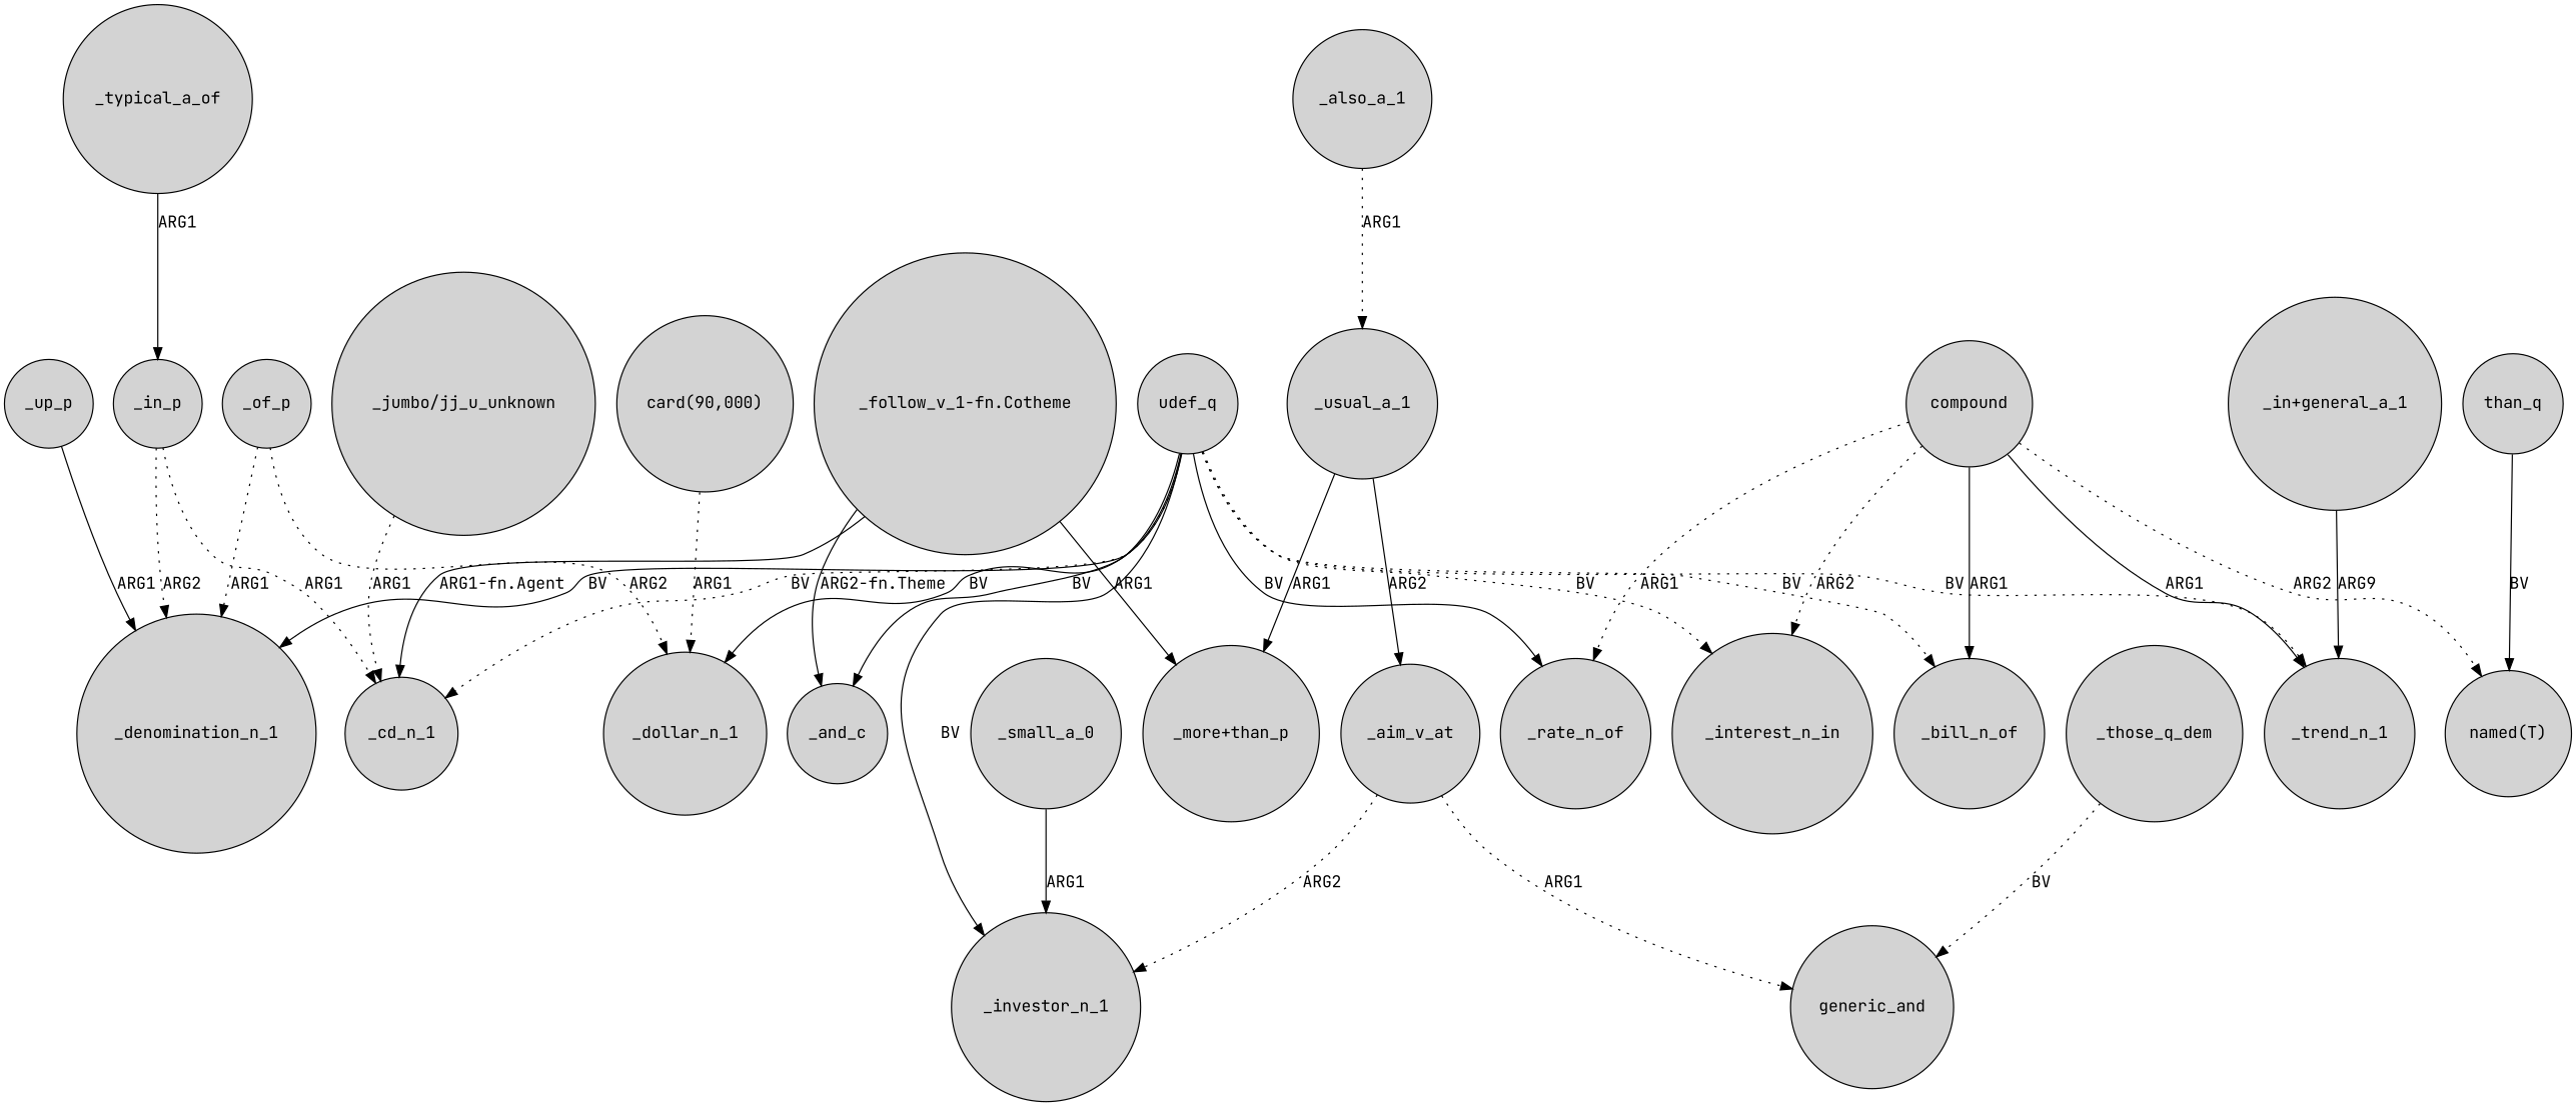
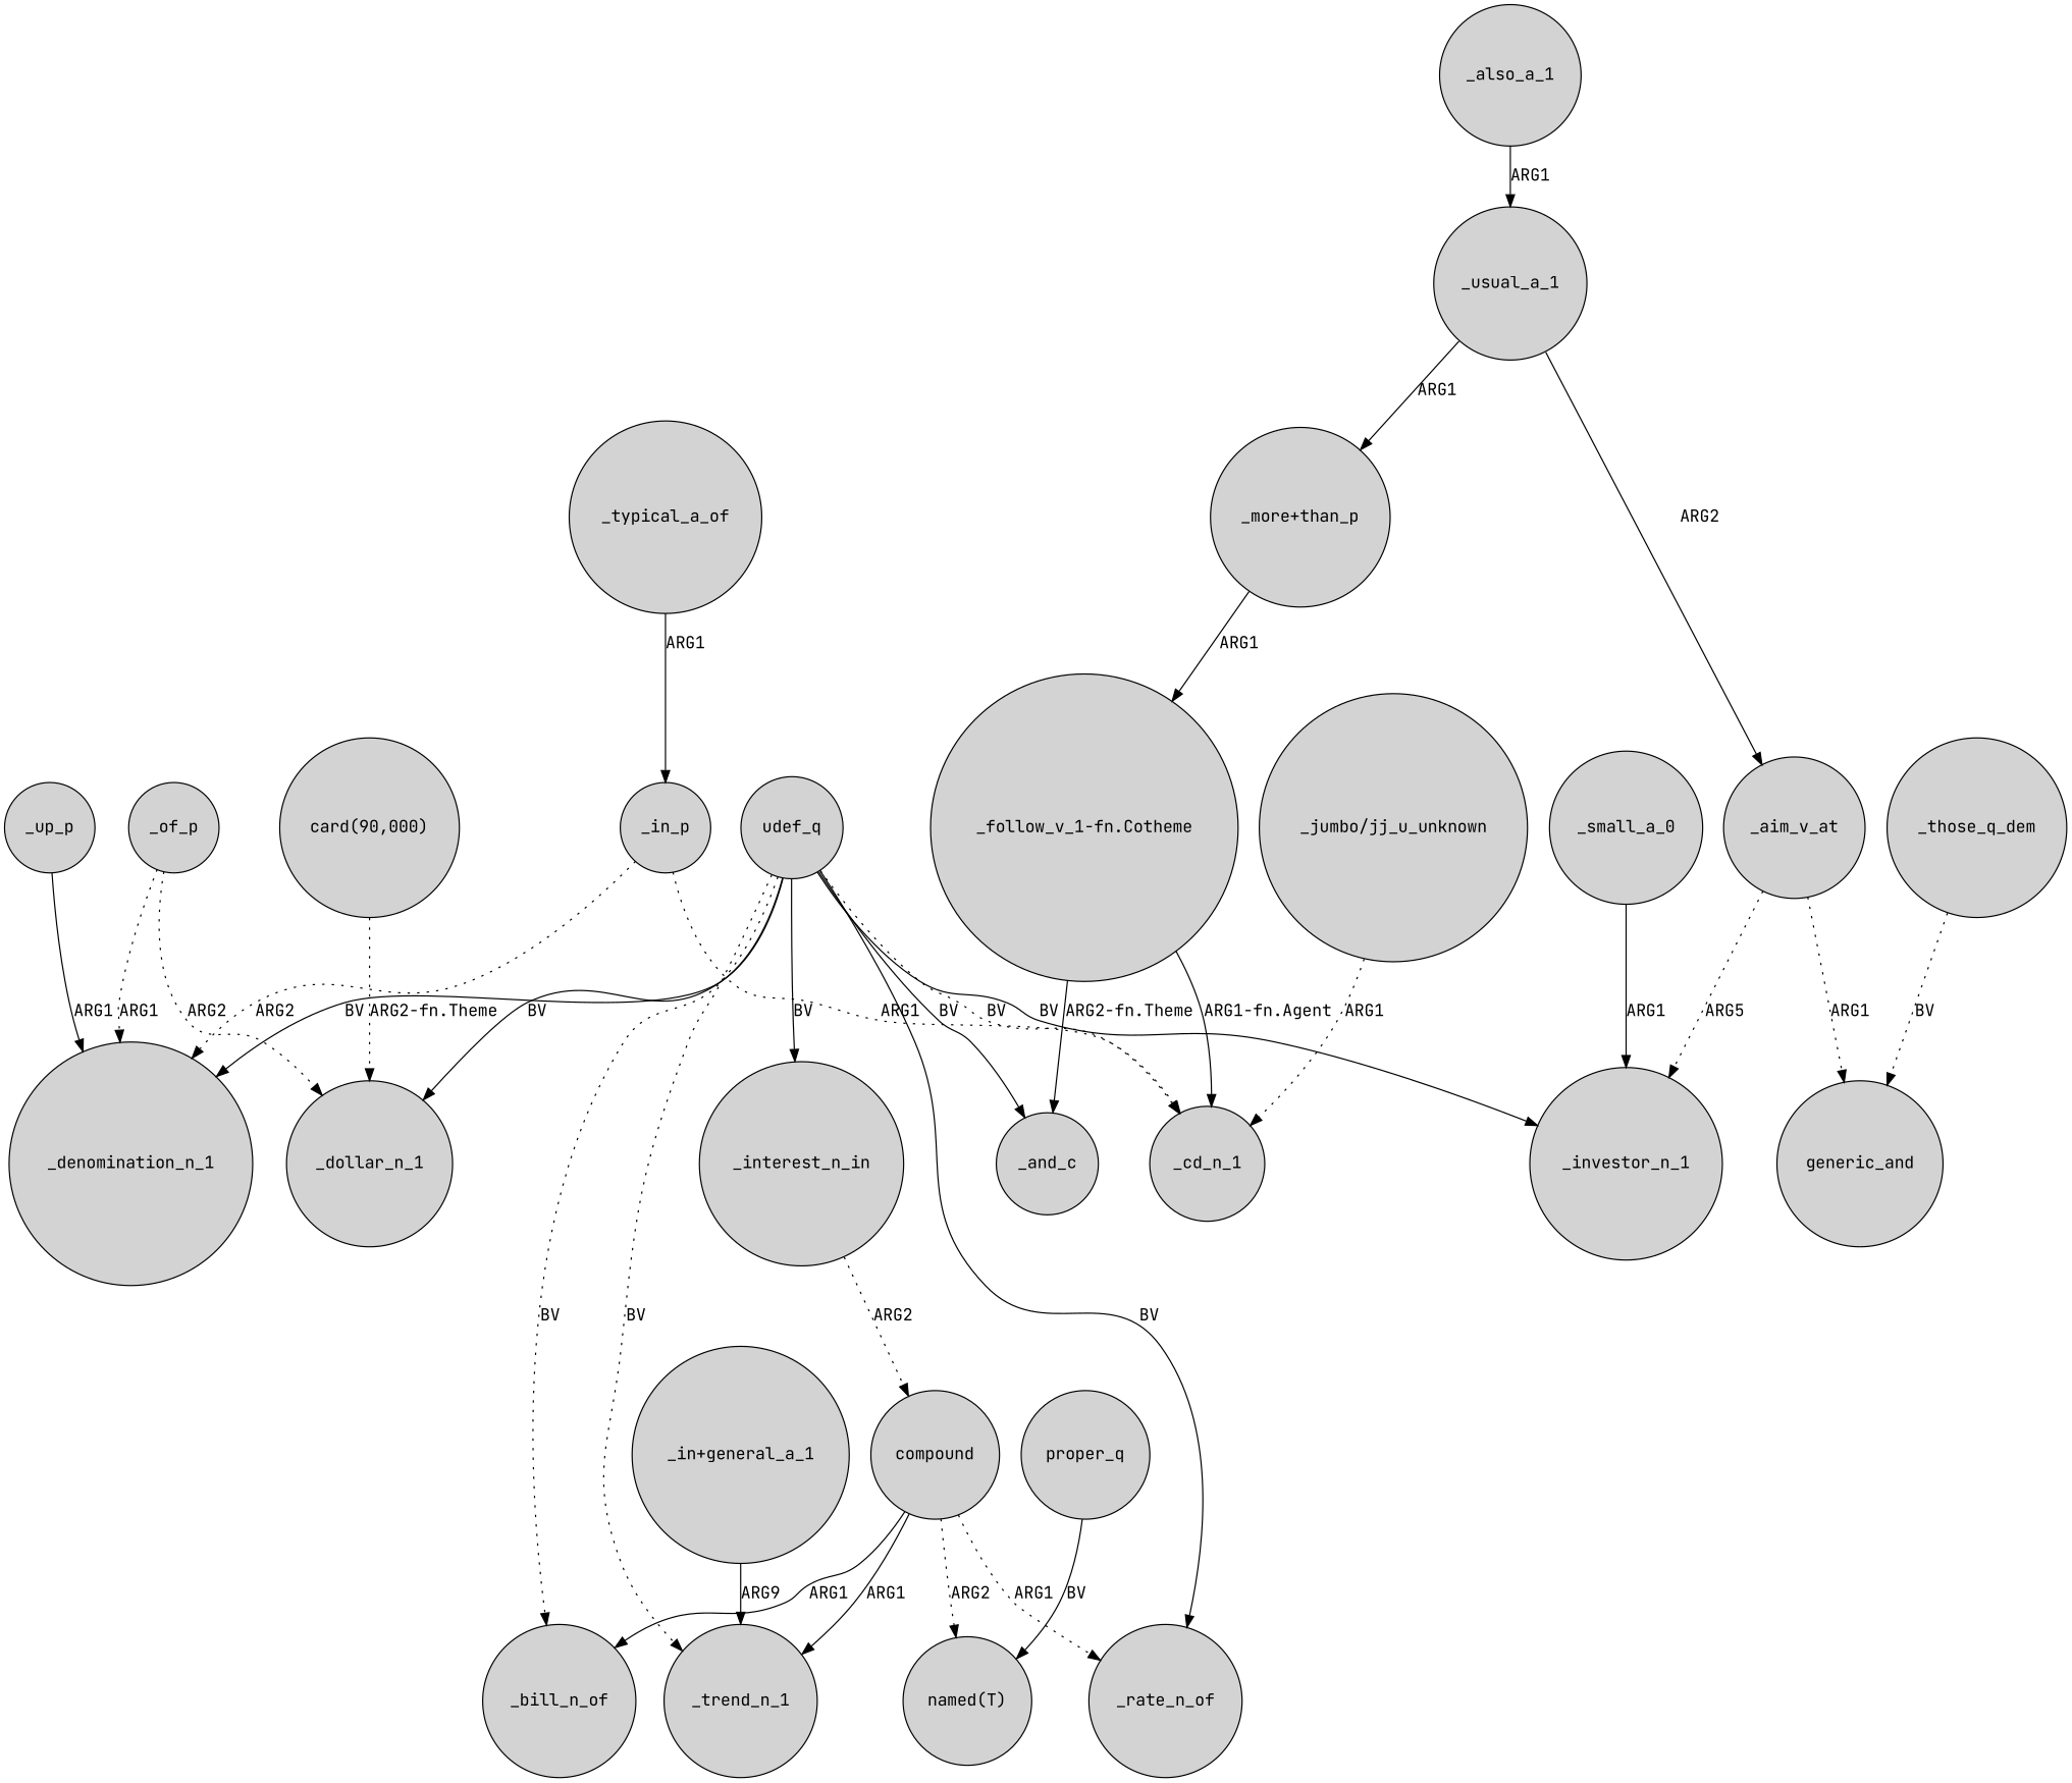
  digraph {
    fontname="JetBrains Mono"
    node [fontname="JetBrains Mono" shape=circle style=filled]
    edge [fontname="JetBrains Mono" style=solid]
    _up_p
    _denomination_n_1
    n3 [label=generic_and]
    _aim_v_at
    _investor_n_1
    compound
    _bill_n_of
    "named(T)"
    _trend_n_1
    _rate_n_of
    _interest_n_in
    _in_p
    _cd_n_1
    udef_q
    _dollar_n_1
    _and_c
    "_in+general_a_1"
-   proper_q [label=than_q]
+   proper_q
    "card(90,000)"
    "_more+than_p"
    "_follow_v_1-fn.Cotheme"
    n22 [label=_small_a_0]
    _usual_a_1
    "_jumbo/jj_u_unknown"
    _of_p
    _typical_a_of
    _also_a_1
    _those_q_dem
    _up_p -> _denomination_n_1 [label=ARG1]
    _aim_v_at -> n3 [label=ARG1 style=dotted]
-   _aim_v_at -> _investor_n_1 [label=ARG2 style=dotted]
+   _aim_v_at -> _investor_n_1 [label=ARG5 style=dotted]
    compound -> _bill_n_of [label=ARG1]
    compound -> "named(T)" [label=ARG2 style=dotted]
    compound -> _trend_n_1 [label=ARG1]
    compound -> _rate_n_of [label=ARG1 style=dotted]
-   compound -> _interest_n_in [label=ARG2 style=dotted]
+   _interest_n_in -> compound [label=ARG2 style=dotted]
    _in_p -> _denomination_n_1 [label=ARG2 style=dotted]
    _in_p -> _cd_n_1 [label=ARG1 style=dotted]
    udef_q -> _denomination_n_1 [label=BV]
    udef_q -> _investor_n_1 [label=BV]
    udef_q -> _bill_n_of [label=BV style=dotted]
    udef_q -> _trend_n_1 [label=BV style=dotted]
    udef_q -> _rate_n_of [label=BV]
-   udef_q -> _interest_n_in [label=BV style=dotted]
+   udef_q -> _interest_n_in [label=BV]
    udef_q -> _cd_n_1 [label=BV style=dotted]
    udef_q -> _dollar_n_1 [label=BV]
    udef_q -> _and_c [label=BV]
    "_in+general_a_1" -> _trend_n_1 [label=ARG9]
    proper_q -> "named(T)" [label=BV]
-   "card(90,000)" -> _dollar_n_1 [label=ARG1 style=dotted]
-   "_follow_v_1-fn.Cotheme" -> "_more+than_p" [label=ARG1]
+   "card(90,000)" -> _dollar_n_1 [label="ARG2-fn.Theme" style=dotted]
+   "_more+than_p" -> "_follow_v_1-fn.Cotheme" [label=ARG1]
    "_follow_v_1-fn.Cotheme" -> _cd_n_1 [label="ARG1-fn.Agent"]
    "_follow_v_1-fn.Cotheme" -> _and_c [label="ARG2-fn.Theme"]
    n22 -> _investor_n_1 [label=ARG1]
    _usual_a_1 -> _aim_v_at [label=ARG2]
    _usual_a_1 -> "_more+than_p" [label=ARG1]
    "_jumbo/jj_u_unknown" -> _cd_n_1 [label=ARG1 style=dotted]
    _of_p -> _denomination_n_1 [label=ARG1 style=dotted]
    _of_p -> _dollar_n_1 [label=ARG2 style=dotted]
    _typical_a_of -> _in_p [label=ARG1]
-   _also_a_1 -> _usual_a_1 [label=ARG1 style=dotted]
+   _also_a_1 -> _usual_a_1 [label=ARG1]
    _those_q_dem -> n3 [label=BV style=dotted]
  }
